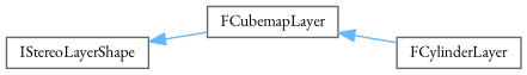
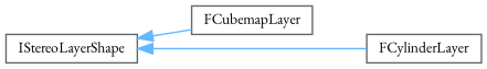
  digraph {
    fontname="EB Garamond"
    rankdir=LR
    node [color=grey40 fillcolor=white fontname="EB Garamond" fontsize=10 shape=box style=filled]
    edge [color=steelblue1 dir=back fontname="EB Garamond" fontsize=10 labelfontname=Helvetica labelfontsize=10 style=solid]
    n1 [height=0.2 label=IStereoLayerShape width=0.4]
    n2 [height=0.2 label=FCubemapLayer width=0.4]
    n3 [height=0.2 label=FCylinderLayer width=0.4]
    n1 -> n2
-   n2 -> n3
+   n1 -> n3
  }
